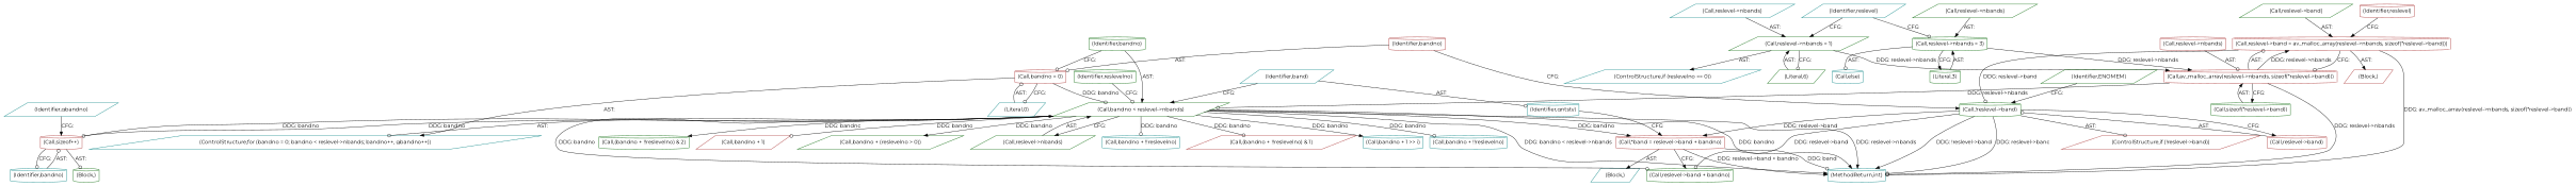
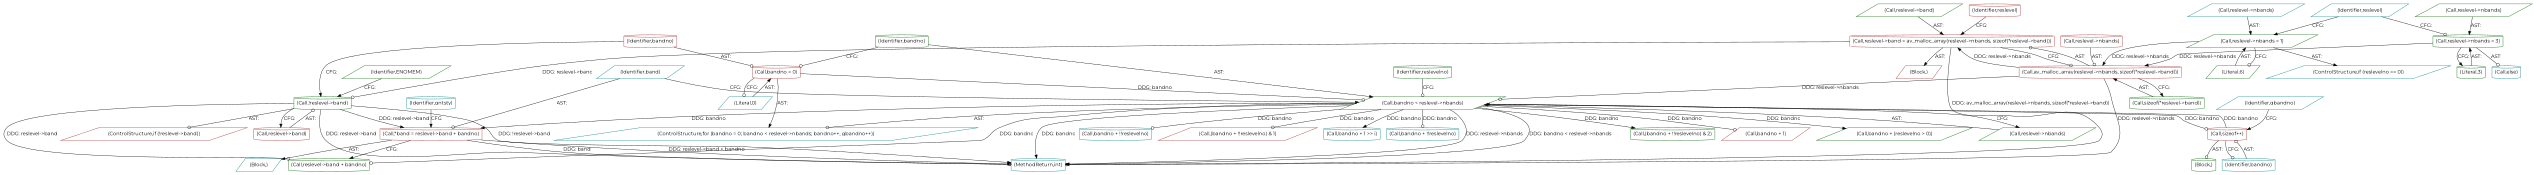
  digraph {
    fontname=Montserrat
    node [color=darkgreen fontname=Montserrat shape=cylinder]
    edge [arrowhead=normal fontname=Montserrat]
    n1 [color=brown label="(Call,*band = reslevel->band + bandno)"]
    n2 [label="(Call,reslevel->band + bandno)"]
    n3 [color=teal label="(Block,)" shape=parallelogram]
    n4 [color=teal label="(MethodReturn,int)"]
    n5 [label="(Call,!reslevel->band)"]
    n6 [color=brown label="(ControlStructure,if (!reslevel->band))" shape=parallelogram]
    n7 [color=brown label="(Call,reslevel->band)"]
    n8 [color=brown label="(Call,reslevel->band = av_malloc_array(reslevel->nbands, sizeof(*reslevel->band)))"]
    n9 [color=brown label="(Call,av_malloc_array(reslevel->nbands, sizeof(*reslevel->band)))"]
    n10 [color=brown label="(Block,)" shape=parallelogram]
    n11 [label="(Call,bandno < reslevel->nbands)" shape=parallelogram]
    n12 [label="(Call,sizeof(*reslevel->band))"]
    n13 [color=brown label="(Call,sizeof++)"]
    n14 [label="(Call,(bandno + !!reslevelno) & 2)"]
    n15 [color=brown label="(Call,bandno + 1)" shape=parallelogram]
    n16 [label="(Call,bandno + (reslevelno > 0))" shape=parallelogram]
    n17 [label="(Call,reslevel->nbands)" shape=parallelogram]
    n18 [color=teal label="(Call,bandno + !!reslevelno)"]
    n19 [color=brown label="(Call,(bandno + !!reslevelno) & 1)" shape=parallelogram]
    n20 [color=teal label="(ControlStructure,for (bandno = 0; bandno < reslevel->nbands; bandno++, gbandno++))" shape=parallelogram]
    n21 [color=teal label="(Call,bandno + 1 >> i)"]
    n22 [color=teal label="(Call,bandno + !!reslevelno)"]
    n23 [label="(Call,reslevel->nbands = 1)" shape=parallelogram]
    n24 [color=teal label="(ControlStructure,if (reslevelno == 0))" shape=parallelogram]
    n25 [label="(Literal,6)" shape=parallelogram]
    n26 [label="(Call,reslevel->nbands = 3)"]
    n27 [color=teal label="(Call,else)"]
    n28 [label="(Literal,3)"]
    n29 [label="(Block,)"]
    n30 [color=teal label="(Identifier,bandno)"]
    n31 [color=brown label="(Call,bandno = 0)"]
    n32 [color=teal label="(Literal,0)" shape=parallelogram]
    n33 [label="(Call,reslevel->band)" shape=parallelogram]
    n34 [color=brown label="(Identifier,reslevel)"]
    n35 [color=brown label="(Call,reslevel->nbands)"]
    n36 [color=brown label="(Identifier,bandno)"]
    n37 [label="(Identifier,ENOMEM)" shape=parallelogram]
    n38 [color=teal label="(Identifier,band)" shape=parallelogram]
    n39 [label="(Call,reslevel->nbands)" shape=parallelogram]
    n40 [color=teal label="(Identifier,qntsty)"]
    n41 [color=teal label="(Identifier,reslevel)" shape=parallelogram]
    n42 [color=teal label="(Identifier,gbandno)" shape=parallelogram]
    n43 [label="(Identifier,reslevelno)"]
    n44 [label="(Identifier,bandno)"]
    n45 [color=teal label="(Call,reslevel->nbands)" shape=parallelogram]
    n1 -> n2 [label="CFG: "]
    n1 -> n3 [label="AST: "]
    n1 -> n4 [label="DDG: reslevel->band + bandno"]
    n1 -> n4 [arrowhead=odot label="DDG: band"]
    n5 -> n1 [label="DDG: reslevel->band"]
    n5 -> n2 [arrowhead=odot label="DDG: reslevel->band"]
    n5 -> n4 [label="DDG: !reslevel->band"]
    n5 -> n4 [arrowhead=odot label="DDG: reslevel->band"]
    n5 -> n6 [arrowhead=odot label="AST: "]
    n5 -> n7 [label="CFG: "]
    n7 -> n5 [arrowhead=odot label="AST: "]
    n8 -> n4 [arrowhead=odot label="DDG: av_malloc_array(reslevel->nbands, sizeof(*reslevel->band))"]
    n8 -> n5 [arrowhead=odot label="DDG: reslevel->band"]
    n8 -> n9 [arrowhead=odot label="CFG: "]
    n8 -> n10 [label="AST: "]
    n9 -> n4 [arrowhead=odot label="DDG: reslevel->nbands"]
    n9 -> n8 [arrowhead=odot label="AST: "]
    n9 -> n8 [label="DDG: reslevel->nbands"]
    n9 -> n11 [arrowhead=odot label="DDG: reslevel->nbands"]
    n9 -> n12 [label="CFG: "]
    n11 -> n1 [label="DDG: bandno"]
    n11 -> n2 [arrowhead=odot label="DDG: bandno"]
    n11 -> n4 [label="DDG: reslevel->nbands"]
    n11 -> n4 [label="DDG: bandno < reslevel->nbands"]
    n11 -> n4 [label="DDG: bandno"]
    n11 -> n13 [arrowhead=odot label="DDG: bandno"]
    n11 -> n14 [label="DDG: bandno"]
    n11 -> n15 [arrowhead=odot label="DDG: bandno"]
    n11 -> n16 [label="DDG: bandno"]
    n11 -> n17 [label="CFG: "]
    n11 -> n18 [arrowhead=odot label="DDG: bandno"]
    n11 -> n19 [arrowhead=odot label="DDG: bandno"]
    n11 -> n20 [arrowhead=odot label="AST: "]
    n11 -> n21 [label="DDG: bandno"]
    n11 -> n22 [arrowhead=odot label="DDG: bandno"]
    n12 -> n9 [label="AST: "]
    n13 -> n11 [label="DDG: bandno"]
    n13 -> n29 [arrowhead=odot label="AST: "]
    n13 -> n30 [arrowhead=odot label="CFG: "]
    n17 -> n11 [label="AST: "]
    n23 -> n9 [label="DDG: reslevel->nbands"]
    n23 -> n24 [label="AST: "]
    n23 -> n25 [arrowhead=odot label="CFG: "]
    n25 -> n23 [label="AST: "]
    n26 -> n9 [label="DDG: reslevel->nbands"]
    n26 -> n27 [arrowhead=odot label="AST: "]
    n26 -> n28 [label="CFG: "]
    n28 -> n26 [label="AST: "]
    n30 -> n13 [arrowhead=odot label="AST: "]
    n31 -> n11 [arrowhead=odot label="DDG: bandno"]
    n31 -> n20 [label="AST: "]
    n31 -> n32 [arrowhead=odot label="CFG: "]
-   n32 -> n31 [arrowhead=odot label="AST: "]
+   n32 -> n31 [label="AST: "]
    n33 -> n8 [label="AST: "]
    n34 -> n8 [label="CFG: "]
    n35 -> n9 [arrowhead=odot label="AST: "]
    n36 -> n5 [label="CFG: "]
    n36 -> n31 [arrowhead=odot label="AST: "]
    n37 -> n5 [label="CFG: "]
-   n38 -> n40 [arrowhead=odot label="AST: "]
+   n38 -> n1 [arrowhead=odot label="AST: "]
    n38 -> n11 [label="CFG: "]
    n39 -> n26 [label="AST: "]
    n40 -> n1 [label="CFG: "]
    n41 -> n23 [label="CFG: "]
    n41 -> n26 [arrowhead=odot label="CFG: "]
    n42 -> n13 [label="CFG: "]
    n43 -> n11 [arrowhead=odot label="CFG: "]
    n44 -> n11 [label="AST: "]
    n44 -> n31 [arrowhead=odot label="CFG: "]
    n45 -> n23 [label="AST: "]
  }
